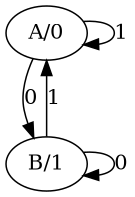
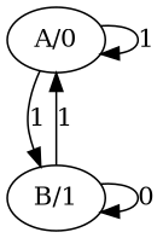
  digraph {
    "A/0"
    "B/1"
    "A/0" -> "A/0" [label=1]
-   "A/0" -> "B/1" [label=0]
+   "A/0" -> "B/1" [label=1]
    "B/1" -> "A/0" [label=1]
    "B/1" -> "B/1" [label=0]
  }
